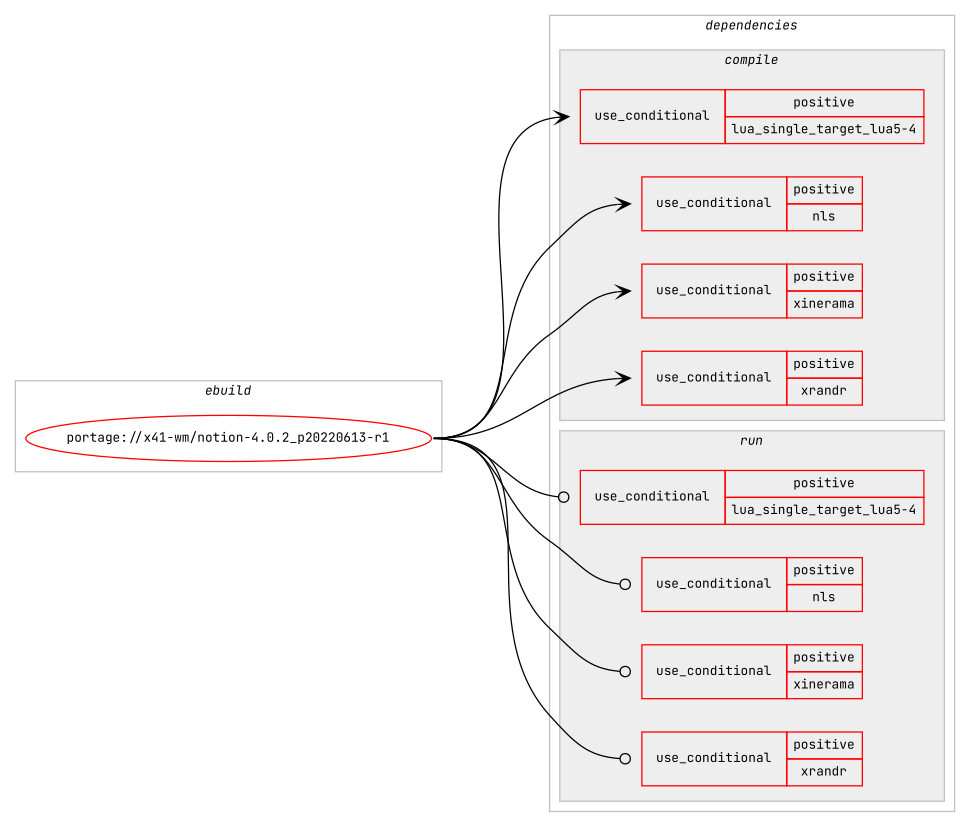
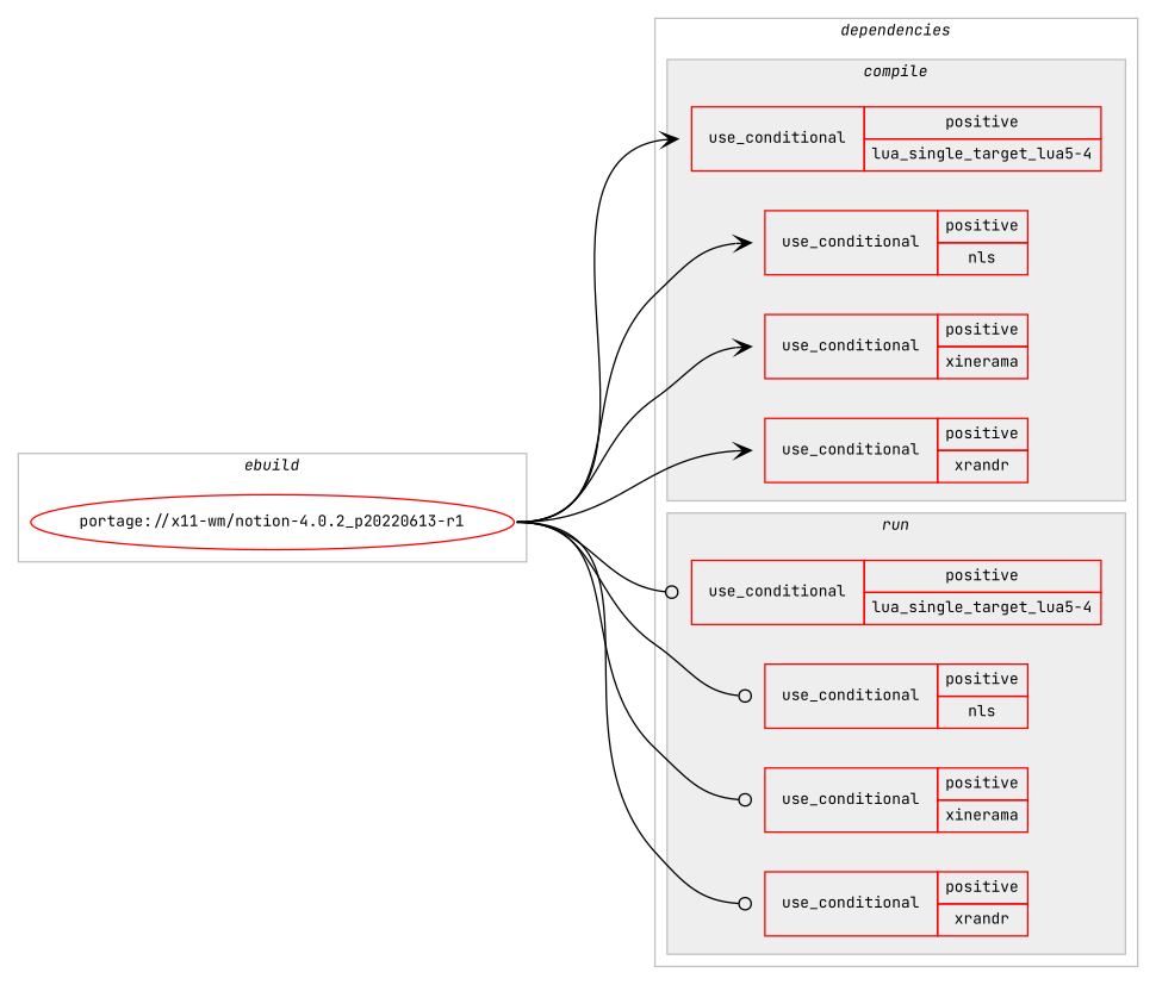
  digraph {
    compound=true
    concentrate=true
    fontname="JetBrains Mono"
    fontsize=10
    newrank=true
    rankdir=LR
    ranksep=1.5
    node [color=red fontname="JetBrains Mono" fontsize=10 shape=none]
    edge [arrowhead=vee headport=w style=solid tailport=e weight=20 fontname="JetBrains Mono"]
-   n1 [label="portage://x41-wm/notion-4.0.2_p20220613-r1" width=4 shape=""]
+   n1 [label="portage://x11-wm/notion-4.0.2_p20220613-r1" width=4 shape=""]
    n2 [label=<<TABLE BORDER="0" CELLBORDER="1" CELLSPACING="0" CELLPADDING="4"><TR><TD ROWSPAN="3" CELLPADDING="10">use_conditional</TD></TR><TR><TD>positive</TD></TR><TR><TD>lua_single_target_lua5-4</TD></TR></TABLE>>]
    n3 [label=<<TABLE BORDER="0" CELLBORDER="1" CELLSPACING="0" CELLPADDING="4"><TR><TD ROWSPAN="3" CELLPADDING="10">use_conditional</TD></TR><TR><TD>positive</TD></TR><TR><TD>nls</TD></TR></TABLE>>]
    n4 [label=<<TABLE BORDER="0" CELLBORDER="1" CELLSPACING="0" CELLPADDING="4"><TR><TD ROWSPAN="3" CELLPADDING="10">use_conditional</TD></TR><TR><TD>positive</TD></TR><TR><TD>xinerama</TD></TR></TABLE>>]
    n5 [label=<<TABLE BORDER="0" CELLBORDER="1" CELLSPACING="0" CELLPADDING="4"><TR><TD ROWSPAN="3" CELLPADDING="10">use_conditional</TD></TR><TR><TD>positive</TD></TR><TR><TD>xrandr</TD></TR></TABLE>>]
    n6 [label=<<TABLE BORDER="0" CELLBORDER="1" CELLSPACING="0" CELLPADDING="4"><TR><TD ROWSPAN="3" CELLPADDING="10">use_conditional</TD></TR><TR><TD>positive</TD></TR><TR><TD>lua_single_target_lua5-4</TD></TR></TABLE>>]
    n7 [label=<<TABLE BORDER="0" CELLBORDER="1" CELLSPACING="0" CELLPADDING="4"><TR><TD ROWSPAN="3" CELLPADDING="10">use_conditional</TD></TR><TR><TD>positive</TD></TR><TR><TD>nls</TD></TR></TABLE>>]
    n8 [label=<<TABLE BORDER="0" CELLBORDER="1" CELLSPACING="0" CELLPADDING="4"><TR><TD ROWSPAN="3" CELLPADDING="10">use_conditional</TD></TR><TR><TD>positive</TD></TR><TR><TD>xinerama</TD></TR></TABLE>>]
    n9 [label=<<TABLE BORDER="0" CELLBORDER="1" CELLSPACING="0" CELLPADDING="4"><TR><TD ROWSPAN="3" CELLPADDING="10">use_conditional</TD></TR><TR><TD>positive</TD></TR><TR><TD>xrandr</TD></TR></TABLE>>]
    subgraph cluster_1 {
      color=gray
      label=<<i>ebuild</i>>
      rank=same
      n1
    }
    subgraph cluster_2 {
      color=gray
      label=<<i>dependencies</i>>
      subgraph cluster_3 {
        color=gray
        fillcolor="#eeeeee"
        label=<<i>compile</i>>
        style=filled
        subgraph sub_4 {
          color=gray
          fillcolor="#eeeeee"
          label=<<i>compile</i>>
          style=filled
          n2
        }
        subgraph sub_5 {
          color=gray
          fillcolor="#eeeeee"
          label=<<i>compile</i>>
          style=filled
          n3
        }
        subgraph sub_6 {
          color=gray
          fillcolor="#eeeeee"
          label=<<i>compile</i>>
          style=filled
          n4
        }
        subgraph sub_7 {
          color=gray
          fillcolor="#eeeeee"
          label=<<i>compile</i>>
          style=filled
          n5
        }
      }
      subgraph cluster_8 {
        color=gray
        fillcolor="#eeeeee"
        label=<<i>compile and run</i>>
        style=filled
      }
      subgraph cluster_9 {
        color=gray
        fillcolor="#eeeeee"
        label=<<i>run</i>>
        style=filled
        subgraph sub_10 {
          color=gray
          fillcolor="#eeeeee"
          label=<<i>run</i>>
          style=filled
          n6
        }
        subgraph sub_11 {
          color=gray
          fillcolor="#eeeeee"
          label=<<i>run</i>>
          style=filled
          n7
        }
        subgraph sub_12 {
          color=gray
          fillcolor="#eeeeee"
          label=<<i>run</i>>
          style=filled
          n8
        }
        subgraph sub_13 {
          color=gray
          fillcolor="#eeeeee"
          label=<<i>run</i>>
          style=filled
          n9
        }
      }
    }
    subgraph cluster_14 {
      color=gray
      label=<<i>candidates</i>>
      rank=same
    }
    n1 -> n2
    n1 -> n3
    n1 -> n4
    n1 -> n5
    n1 -> n6 [arrowhead=odot]
    n1 -> n7 [arrowhead=odot]
    n1 -> n8 [arrowhead=odot]
    n1 -> n9 [arrowhead=odot]
  }
